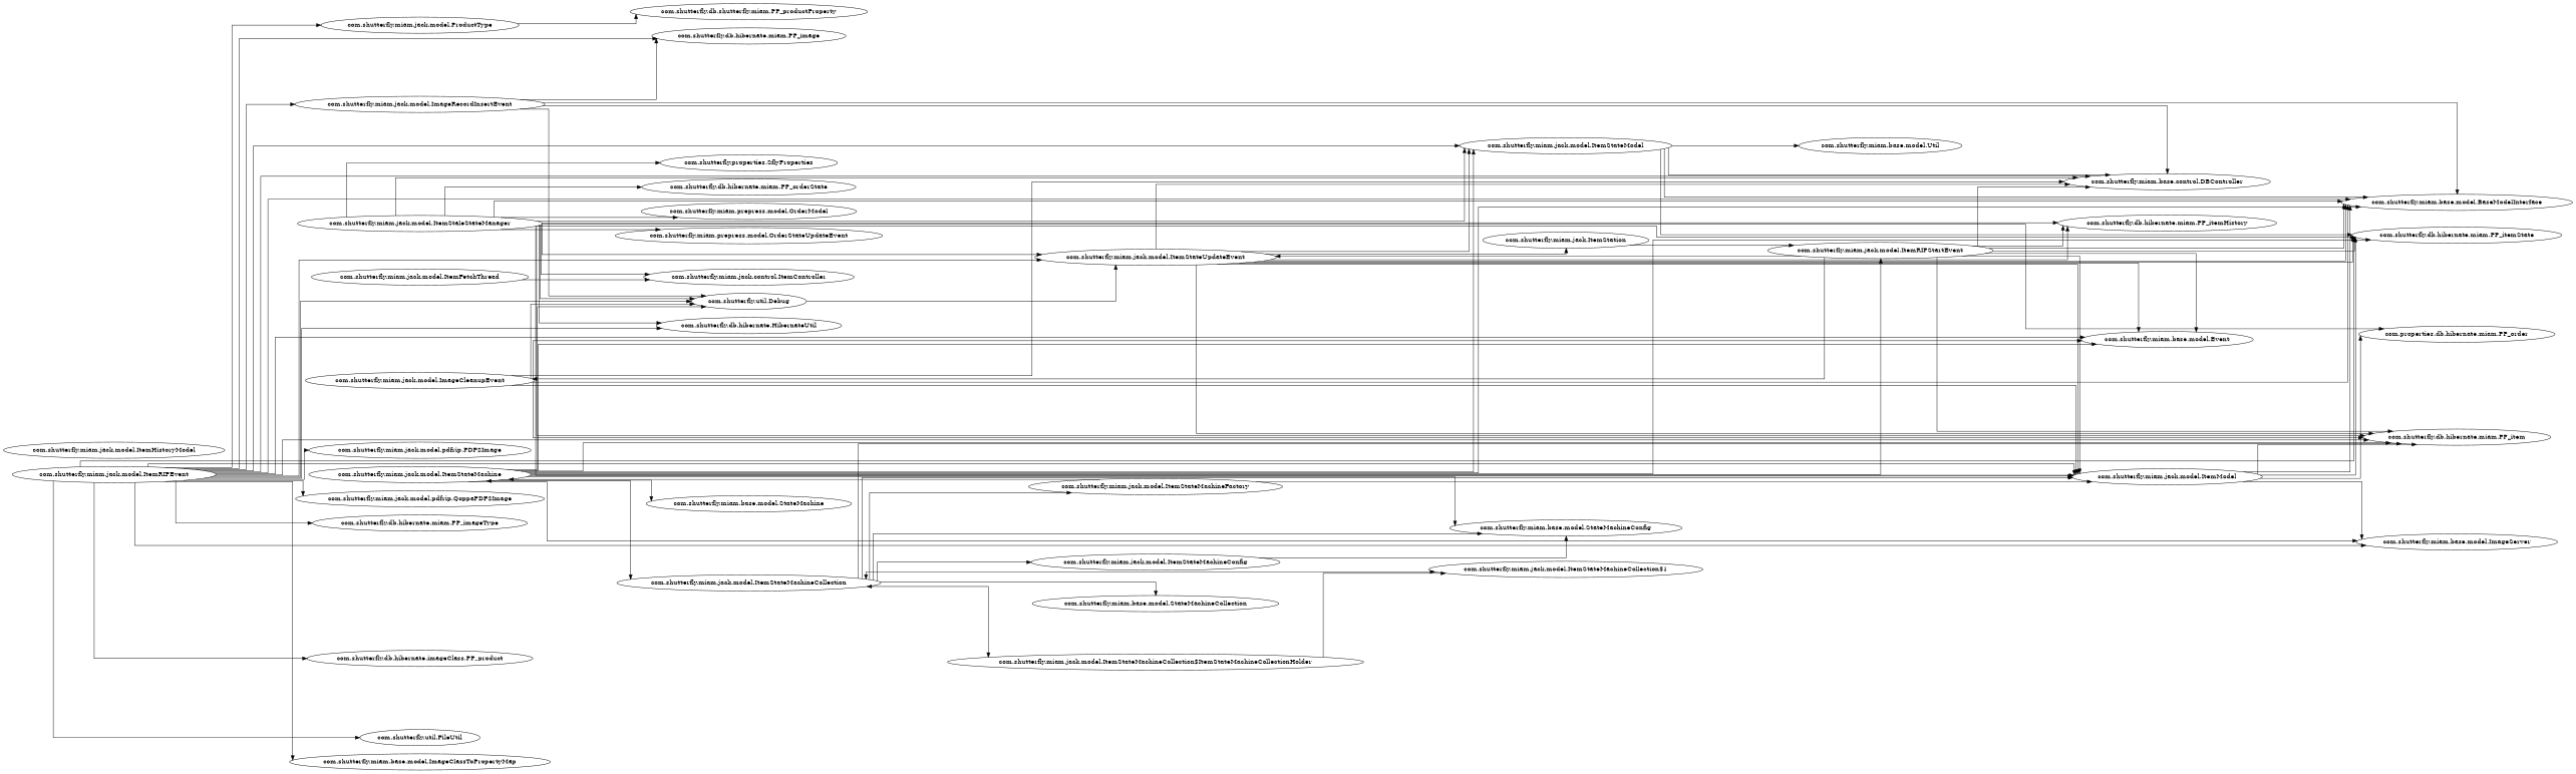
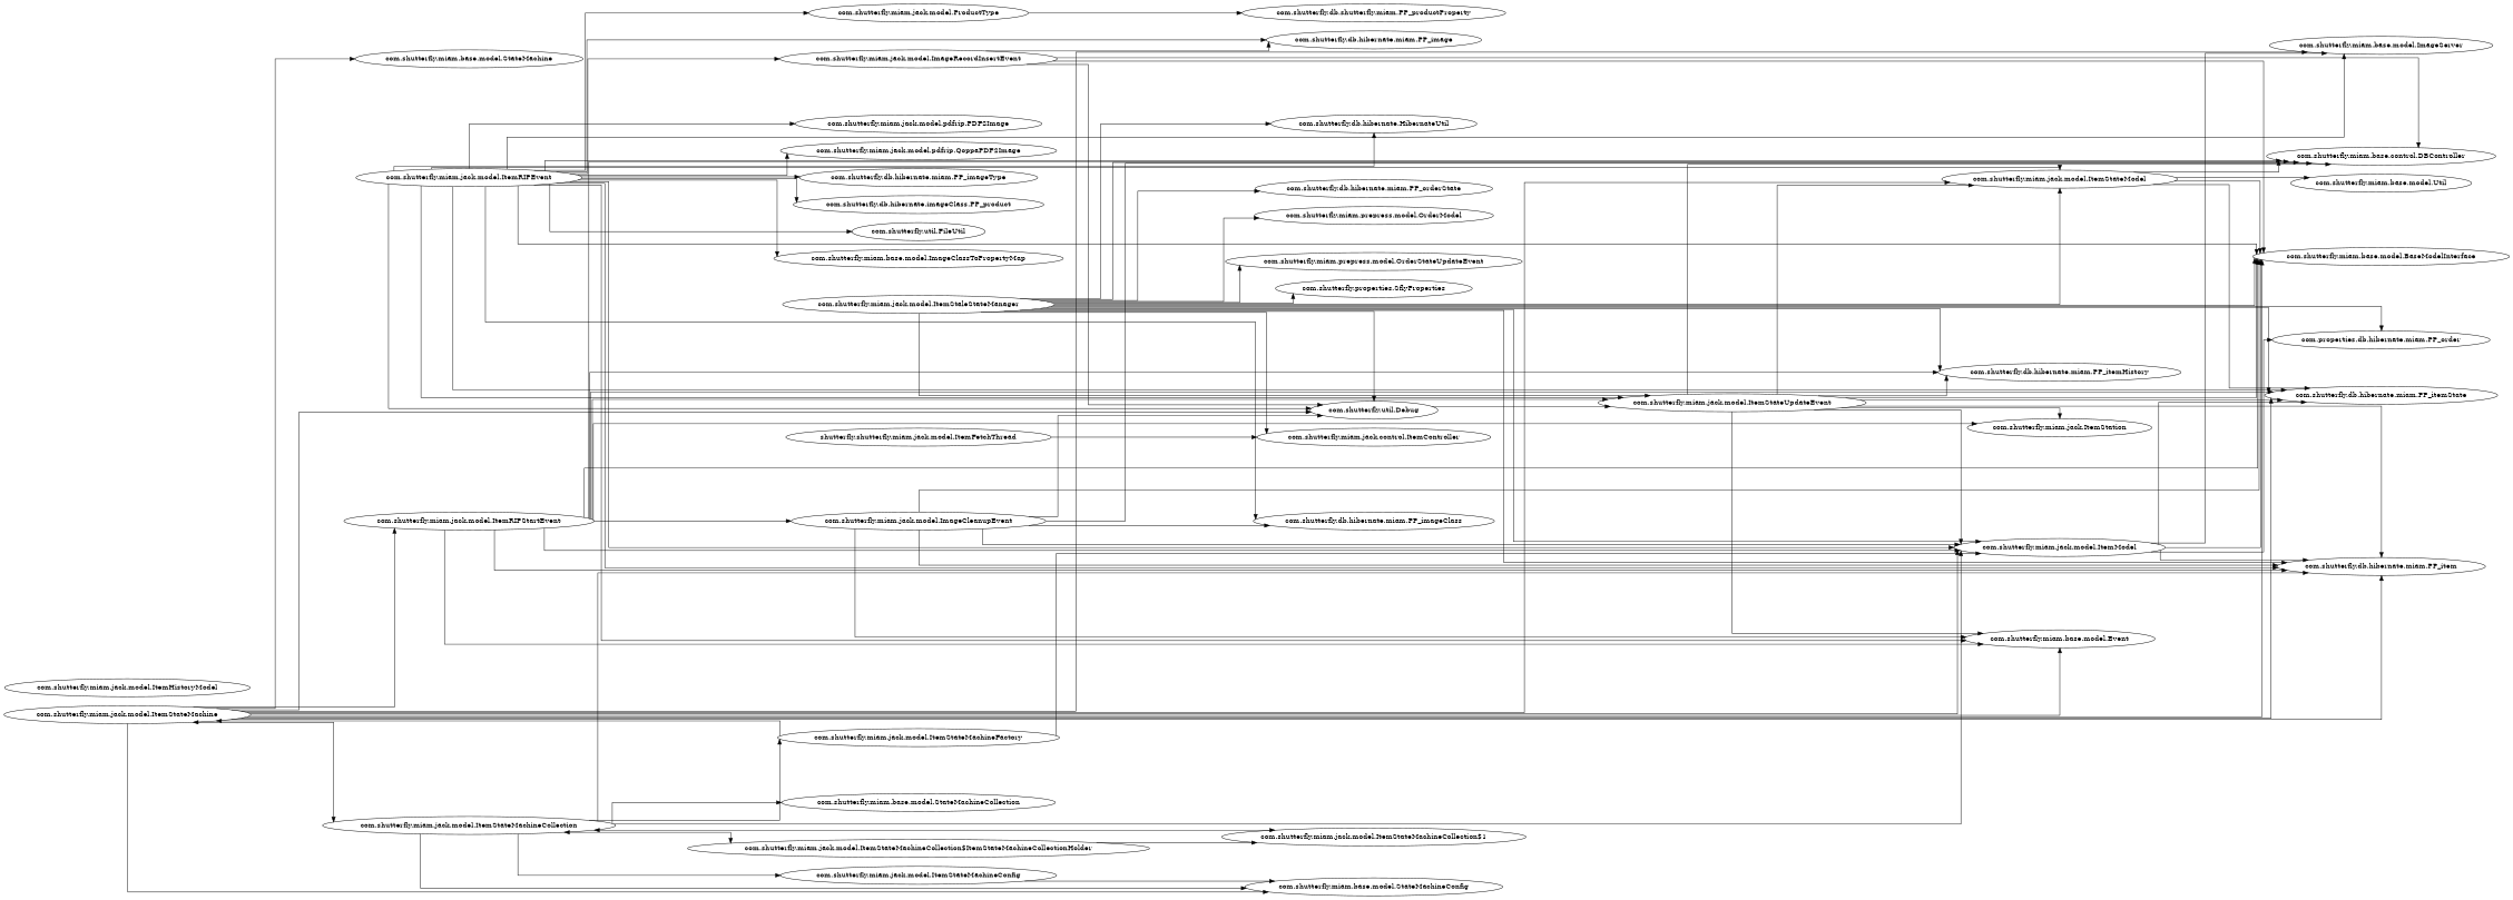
  digraph {
    concentrate=true
    rankdir=LR
    ranksep=2.0
    splines=ortho
    "com.shutterfly.miam.jack.model.ImageCleanupEvent"
    "com.shutterfly.miam.base.model.Event"
    "com.shutterfly.miam.base.model.BaseModelInterface"
    "com.shutterfly.miam.jack.model.ItemModel"
+   "com.shutterfly.db.hibernate.miam.PP_imageClass"
    "com.shutterfly.util.Debug"
    "com.shutterfly.miam.base.control.DBController"
    "com.shutterfly.db.hibernate.miam.PP_item"
    "com.shutterfly.miam.base.model.ImageServer"
    "com.shutterfly.db.hibernate.miam.PP_itemState"
    n11 [label="com.properties.db.hibernate.miam.PP_order"]
    "com.shutterfly.miam.jack.model.ItemStateUpdateEvent"
    "com.shutterfly.miam.jack.model.ImageRecordInsertEvent"
    "com.shutterfly.db.hibernate.miam.PP_image"
-   "com.shutterfly.miam.jack.model.ItemFetchThread"
+   "com.shutterfly.miam.jack.model.ItemFetchThread" [label="shutterfly.shutterfly.miam.jack.model.ItemFetchThread"]
    "com.shutterfly.miam.jack.control.ItemController"
    "com.shutterfly.miam.jack.model.ItemHistoryModel"
    "com.shutterfly.miam.jack.model.ItemRIPEvent"
    "com.shutterfly.miam.jack.model.ProductType"
    "com.shutterfly.miam.jack.model.ItemStateModel"
    "com.shutterfly.miam.jack.model.pdfrip.PDF2Image"
    "com.shutterfly.miam.jack.model.pdfrip.QoppaPDF2Image"
    "com.shutterfly.db.hibernate.miam.PP_imageType"
    n24 [label="com.shutterfly.db.hibernate.imageClass.PP_product"]
    "com.shutterfly.db.hibernate.HibernateUtil"
    "com.shutterfly.util.FileUtil"
    "com.shutterfly.miam.base.model.ImageClassToPropertyMap"
    "com.shutterfly.db.hibernate.miam.PP_itemHistory"
    "com.shutterfly.miam.jack.ItemStation"
    n30 [label="com.shutterfly.db.shutterfly.miam.PP_productProperty"]
    "com.shutterfly.miam.base.model.Util"
    "com.shutterfly.miam.jack.model.ItemRIPStartEvent"
    "com.shutterfly.miam.jack.model.ItemStaleStateManager"
    "com.shutterfly.properties.SflyProperties"
    "com.shutterfly.db.hibernate.miam.PP_orderState"
    "com.shutterfly.miam.prepress.model.OrderModel"
    "com.shutterfly.miam.prepress.model.OrderStateUpdateEvent"
    "com.shutterfly.miam.jack.model.ItemStateMachine"
    "com.shutterfly.miam.base.model.StateMachine"
    "com.shutterfly.miam.base.model.StateMachineConfig"
    "com.shutterfly.miam.jack.model.ItemStateMachineCollection"
    "com.shutterfly.miam.jack.model.ItemStateMachineCollection$1"
    "com.shutterfly.miam.jack.model.ItemStateMachineCollection$ItemStateMachineCollectionHolder"
    "com.shutterfly.miam.base.model.StateMachineCollection"
    "com.shutterfly.miam.jack.model.ItemStateMachineConfig"
    "com.shutterfly.miam.jack.model.ItemStateMachineFactory"
    "com.shutterfly.miam.jack.model.ImageCleanupEvent" -> "com.shutterfly.miam.base.model.Event"
    "com.shutterfly.miam.jack.model.ImageCleanupEvent" -> "com.shutterfly.miam.base.model.BaseModelInterface"
    "com.shutterfly.miam.jack.model.ImageCleanupEvent" -> "com.shutterfly.miam.jack.model.ItemModel"
+   "com.shutterfly.miam.jack.model.ImageCleanupEvent" -> "com.shutterfly.db.hibernate.miam.PP_imageClass"
    "com.shutterfly.miam.jack.model.ImageCleanupEvent" -> "com.shutterfly.util.Debug"
    "com.shutterfly.miam.jack.model.ImageCleanupEvent" -> "com.shutterfly.miam.base.control.DBController"
    "com.shutterfly.miam.jack.model.ImageCleanupEvent" -> "com.shutterfly.db.hibernate.miam.PP_item"
    "com.shutterfly.miam.jack.model.ItemModel" -> "com.shutterfly.miam.base.model.BaseModelInterface"
    "com.shutterfly.miam.jack.model.ItemModel" -> "com.shutterfly.db.hibernate.miam.PP_item"
    "com.shutterfly.miam.jack.model.ItemModel" -> "com.shutterfly.miam.base.model.ImageServer"
    "com.shutterfly.miam.jack.model.ItemModel" -> "com.shutterfly.db.hibernate.miam.PP_itemState"
    "com.shutterfly.miam.jack.model.ItemModel" -> n11
    "com.shutterfly.util.Debug" -> "com.shutterfly.miam.jack.model.ItemStateUpdateEvent"
    "com.shutterfly.miam.jack.model.ItemStateUpdateEvent" -> "com.shutterfly.miam.base.model.Event"
    "com.shutterfly.miam.jack.model.ItemStateUpdateEvent" -> "com.shutterfly.miam.base.model.BaseModelInterface"
    "com.shutterfly.miam.jack.model.ItemStateUpdateEvent" -> "com.shutterfly.miam.jack.model.ItemModel"
    "com.shutterfly.miam.jack.model.ItemStateUpdateEvent" -> "com.shutterfly.miam.base.control.DBController"
    "com.shutterfly.miam.jack.model.ItemStateUpdateEvent" -> "com.shutterfly.db.hibernate.miam.PP_item"
    "com.shutterfly.miam.jack.model.ItemStateUpdateEvent" -> "com.shutterfly.db.hibernate.miam.PP_itemState"
    "com.shutterfly.miam.jack.model.ItemStateUpdateEvent" -> "com.shutterfly.miam.jack.model.ItemStateModel"
    "com.shutterfly.miam.jack.model.ItemStateUpdateEvent" -> "com.shutterfly.db.hibernate.miam.PP_itemHistory"
    "com.shutterfly.miam.jack.model.ItemStateUpdateEvent" -> "com.shutterfly.miam.jack.ItemStation"
    "com.shutterfly.miam.jack.model.ImageRecordInsertEvent" -> "com.shutterfly.miam.base.model.BaseModelInterface"
    "com.shutterfly.miam.jack.model.ImageRecordInsertEvent" -> "com.shutterfly.util.Debug"
    "com.shutterfly.miam.jack.model.ImageRecordInsertEvent" -> "com.shutterfly.miam.base.control.DBController"
    "com.shutterfly.miam.jack.model.ImageRecordInsertEvent" -> "com.shutterfly.db.hibernate.miam.PP_image"
    "com.shutterfly.miam.jack.model.ItemFetchThread" -> "com.shutterfly.miam.jack.control.ItemController"
    "com.shutterfly.miam.jack.model.ItemRIPEvent" -> "com.shutterfly.miam.base.model.Event"
    "com.shutterfly.miam.jack.model.ItemRIPEvent" -> "com.shutterfly.miam.base.model.BaseModelInterface"
    "com.shutterfly.miam.jack.model.ItemRIPEvent" -> "com.shutterfly.miam.jack.model.ItemModel"
+   "com.shutterfly.miam.jack.model.ItemRIPEvent" -> "com.shutterfly.db.hibernate.miam.PP_imageClass"
    "com.shutterfly.miam.jack.model.ItemRIPEvent" -> "com.shutterfly.util.Debug"
    "com.shutterfly.miam.jack.model.ItemRIPEvent" -> "com.shutterfly.miam.base.control.DBController"
    "com.shutterfly.miam.jack.model.ItemRIPEvent" -> "com.shutterfly.db.hibernate.miam.PP_item"
    "com.shutterfly.miam.jack.model.ItemRIPEvent" -> "com.shutterfly.miam.base.model.ImageServer"
    "com.shutterfly.miam.jack.model.ItemRIPEvent" -> "com.shutterfly.db.hibernate.miam.PP_itemState"
    "com.shutterfly.miam.jack.model.ItemRIPEvent" -> "com.shutterfly.miam.jack.model.ItemStateUpdateEvent"
    "com.shutterfly.miam.jack.model.ItemRIPEvent" -> "com.shutterfly.miam.jack.model.ImageRecordInsertEvent"
    "com.shutterfly.miam.jack.model.ItemRIPEvent" -> "com.shutterfly.db.hibernate.miam.PP_image"
    "com.shutterfly.miam.jack.model.ItemRIPEvent" -> "com.shutterfly.miam.jack.model.ProductType"
    "com.shutterfly.miam.jack.model.ItemRIPEvent" -> "com.shutterfly.miam.jack.model.ItemStateModel"
    "com.shutterfly.miam.jack.model.ItemRIPEvent" -> "com.shutterfly.miam.jack.model.pdfrip.PDF2Image"
    "com.shutterfly.miam.jack.model.ItemRIPEvent" -> "com.shutterfly.miam.jack.model.pdfrip.QoppaPDF2Image"
    "com.shutterfly.miam.jack.model.ItemRIPEvent" -> "com.shutterfly.db.hibernate.miam.PP_imageType"
    "com.shutterfly.miam.jack.model.ItemRIPEvent" -> n24
    "com.shutterfly.miam.jack.model.ItemRIPEvent" -> "com.shutterfly.db.hibernate.HibernateUtil"
    "com.shutterfly.miam.jack.model.ItemRIPEvent" -> "com.shutterfly.util.FileUtil"
    "com.shutterfly.miam.jack.model.ItemRIPEvent" -> "com.shutterfly.miam.base.model.ImageClassToPropertyMap"
    "com.shutterfly.miam.jack.model.ProductType" -> n30
    "com.shutterfly.miam.jack.model.ItemStateModel" -> "com.shutterfly.miam.base.model.BaseModelInterface"
    "com.shutterfly.miam.jack.model.ItemStateModel" -> "com.shutterfly.miam.base.control.DBController"
    "com.shutterfly.miam.jack.model.ItemStateModel" -> "com.shutterfly.db.hibernate.miam.PP_itemState"
    "com.shutterfly.miam.jack.model.ItemStateModel" -> "com.shutterfly.miam.base.model.Util"
    "com.shutterfly.miam.jack.model.ItemRIPStartEvent" -> "com.shutterfly.miam.jack.model.ImageCleanupEvent"
    "com.shutterfly.miam.jack.model.ItemRIPStartEvent" -> "com.shutterfly.miam.base.model.Event"
    "com.shutterfly.miam.jack.model.ItemRIPStartEvent" -> "com.shutterfly.miam.base.model.BaseModelInterface"
    "com.shutterfly.miam.jack.model.ItemRIPStartEvent" -> "com.shutterfly.miam.jack.model.ItemModel"
    "com.shutterfly.miam.jack.model.ItemRIPStartEvent" -> "com.shutterfly.miam.base.control.DBController"
    "com.shutterfly.miam.jack.model.ItemRIPStartEvent" -> "com.shutterfly.db.hibernate.miam.PP_item"
    "com.shutterfly.miam.jack.model.ItemRIPStartEvent" -> "com.shutterfly.db.hibernate.miam.PP_itemState"
    "com.shutterfly.miam.jack.model.ItemRIPStartEvent" -> "com.shutterfly.miam.jack.model.ItemStateUpdateEvent"
    "com.shutterfly.miam.jack.model.ItemRIPStartEvent" -> "com.shutterfly.db.hibernate.miam.PP_itemHistory"
-   "com.shutterfly.miam.jack.ItemStation" -> "com.shutterfly.miam.jack.model.ItemRIPStartEvent"
+   "com.shutterfly.miam.jack.model.ItemRIPStartEvent" -> "com.shutterfly.miam.jack.ItemStation"
    "com.shutterfly.miam.jack.model.ItemStaleStateManager" -> "com.shutterfly.miam.base.model.BaseModelInterface"
    "com.shutterfly.miam.jack.model.ItemStaleStateManager" -> "com.shutterfly.miam.jack.model.ItemModel"
    "com.shutterfly.miam.jack.model.ItemStaleStateManager" -> "com.shutterfly.util.Debug"
    "com.shutterfly.miam.jack.model.ItemStaleStateManager" -> "com.shutterfly.miam.base.control.DBController"
    "com.shutterfly.miam.jack.model.ItemStaleStateManager" -> "com.shutterfly.db.hibernate.miam.PP_item"
    "com.shutterfly.miam.jack.model.ItemStaleStateManager" -> "com.shutterfly.db.hibernate.miam.PP_itemState"
    "com.shutterfly.miam.jack.model.ItemStaleStateManager" -> n11
    "com.shutterfly.miam.jack.model.ItemStaleStateManager" -> "com.shutterfly.miam.jack.model.ItemStateUpdateEvent"
    "com.shutterfly.miam.jack.model.ItemStaleStateManager" -> "com.shutterfly.miam.jack.control.ItemController"
    "com.shutterfly.miam.jack.model.ItemStaleStateManager" -> "com.shutterfly.miam.jack.model.ItemStateModel"
    "com.shutterfly.miam.jack.model.ItemStaleStateManager" -> "com.shutterfly.db.hibernate.HibernateUtil"
    "com.shutterfly.miam.jack.model.ItemStaleStateManager" -> "com.shutterfly.db.hibernate.miam.PP_itemHistory"
    "com.shutterfly.miam.jack.model.ItemStaleStateManager" -> "com.shutterfly.properties.SflyProperties"
    "com.shutterfly.miam.jack.model.ItemStaleStateManager" -> "com.shutterfly.db.hibernate.miam.PP_orderState"
    "com.shutterfly.miam.jack.model.ItemStaleStateManager" -> "com.shutterfly.miam.prepress.model.OrderModel"
    "com.shutterfly.miam.jack.model.ItemStaleStateManager" -> "com.shutterfly.miam.prepress.model.OrderStateUpdateEvent"
    "com.shutterfly.miam.jack.model.ItemStateMachine" -> "com.shutterfly.miam.base.model.Event"
    "com.shutterfly.miam.jack.model.ItemStateMachine" -> "com.shutterfly.miam.base.model.BaseModelInterface"
    "com.shutterfly.miam.jack.model.ItemStateMachine" -> "com.shutterfly.miam.jack.model.ItemModel"
    "com.shutterfly.miam.jack.model.ItemStateMachine" -> "com.shutterfly.util.Debug"
    "com.shutterfly.miam.jack.model.ItemStateMachine" -> "com.shutterfly.db.hibernate.miam.PP_item"
    "com.shutterfly.miam.jack.model.ItemStateMachine" -> "com.shutterfly.miam.base.model.ImageServer"
    "com.shutterfly.miam.jack.model.ItemStateMachine" -> "com.shutterfly.db.hibernate.miam.PP_itemState"
    "com.shutterfly.miam.jack.model.ItemStateMachine" -> "com.shutterfly.miam.jack.model.ItemStateModel"
    "com.shutterfly.miam.jack.model.ItemStateMachine" -> "com.shutterfly.miam.jack.model.ItemRIPStartEvent"
    "com.shutterfly.miam.jack.model.ItemStateMachine" -> "com.shutterfly.miam.base.model.StateMachine"
    "com.shutterfly.miam.jack.model.ItemStateMachine" -> "com.shutterfly.miam.base.model.StateMachineConfig"
    "com.shutterfly.miam.jack.model.ItemStateMachine" -> "com.shutterfly.miam.jack.model.ItemStateMachineCollection"
    "com.shutterfly.miam.jack.model.ItemStateMachineCollection" -> "com.shutterfly.miam.jack.model.ItemModel"
    "com.shutterfly.miam.jack.model.ItemStateMachineCollection" -> "com.shutterfly.db.hibernate.miam.PP_item"
    "com.shutterfly.miam.jack.model.ItemStateMachineCollection" -> "com.shutterfly.miam.jack.model.ItemStateMachine"
    "com.shutterfly.miam.jack.model.ItemStateMachineCollection" -> "com.shutterfly.miam.base.model.StateMachineConfig"
    "com.shutterfly.miam.jack.model.ItemStateMachineCollection" -> "com.shutterfly.miam.jack.model.ItemStateMachineCollection$1"
    "com.shutterfly.miam.jack.model.ItemStateMachineCollection" -> "com.shutterfly.miam.jack.model.ItemStateMachineCollection$ItemStateMachineCollectionHolder"
    "com.shutterfly.miam.jack.model.ItemStateMachineCollection" -> "com.shutterfly.miam.base.model.StateMachineCollection"
    "com.shutterfly.miam.jack.model.ItemStateMachineCollection" -> "com.shutterfly.miam.jack.model.ItemStateMachineConfig"
    "com.shutterfly.miam.jack.model.ItemStateMachineCollection" -> "com.shutterfly.miam.jack.model.ItemStateMachineFactory"
    "com.shutterfly.miam.jack.model.ItemStateMachineCollection$1" -> "com.shutterfly.miam.jack.model.ItemStateMachineCollection"
    "com.shutterfly.miam.jack.model.ItemStateMachineCollection$ItemStateMachineCollectionHolder" -> "com.shutterfly.miam.jack.model.ItemStateMachineCollection"
    "com.shutterfly.miam.jack.model.ItemStateMachineCollection$ItemStateMachineCollectionHolder" -> "com.shutterfly.miam.jack.model.ItemStateMachineCollection$1"
    "com.shutterfly.miam.jack.model.ItemStateMachineConfig" -> "com.shutterfly.miam.base.model.StateMachineConfig"
    "com.shutterfly.miam.jack.model.ItemStateMachineFactory" -> "com.shutterfly.miam.jack.model.ItemModel"
    "com.shutterfly.miam.jack.model.ItemStateMachineFactory" -> "com.shutterfly.miam.jack.model.ItemStateMachine"
  }
